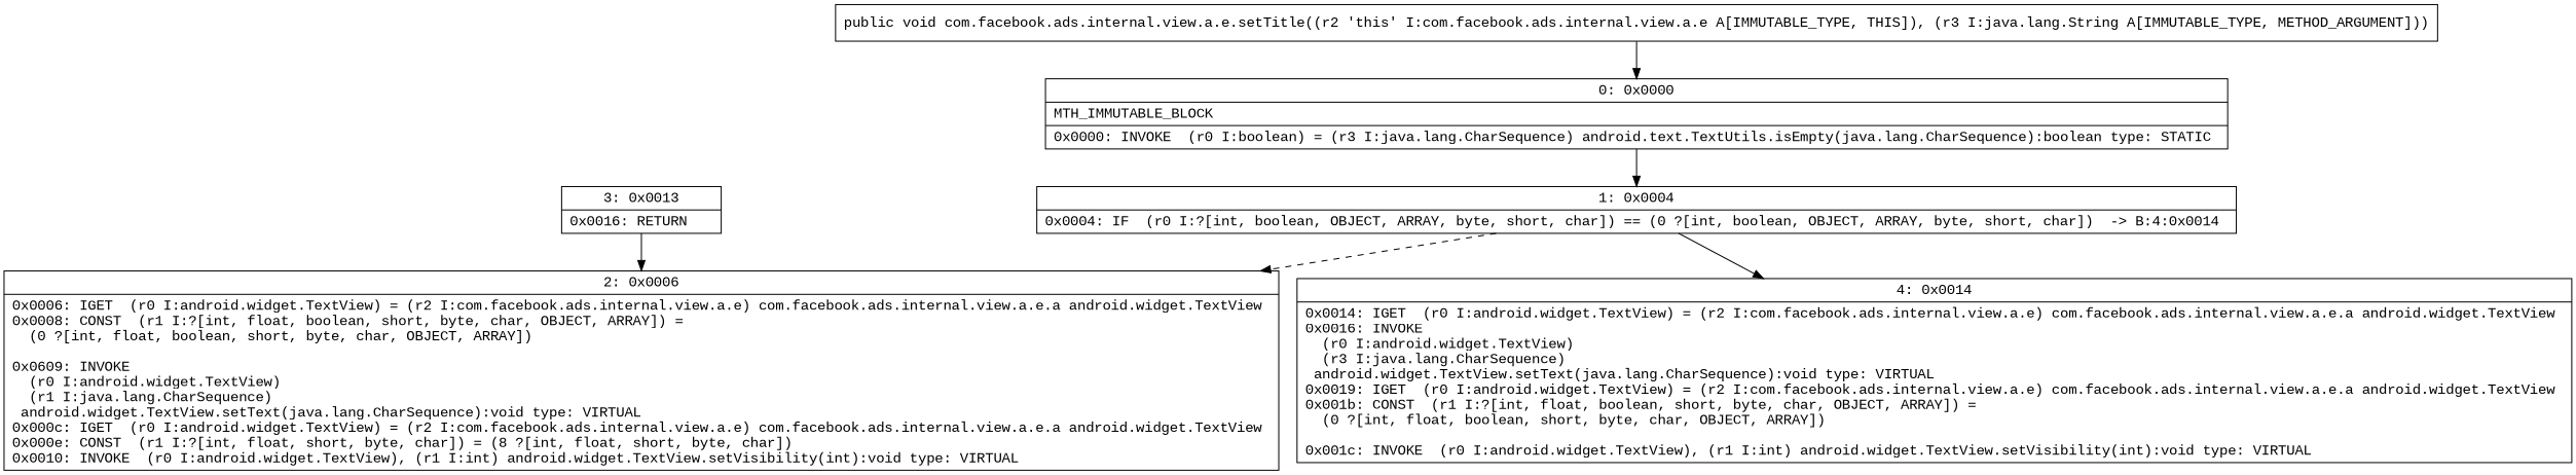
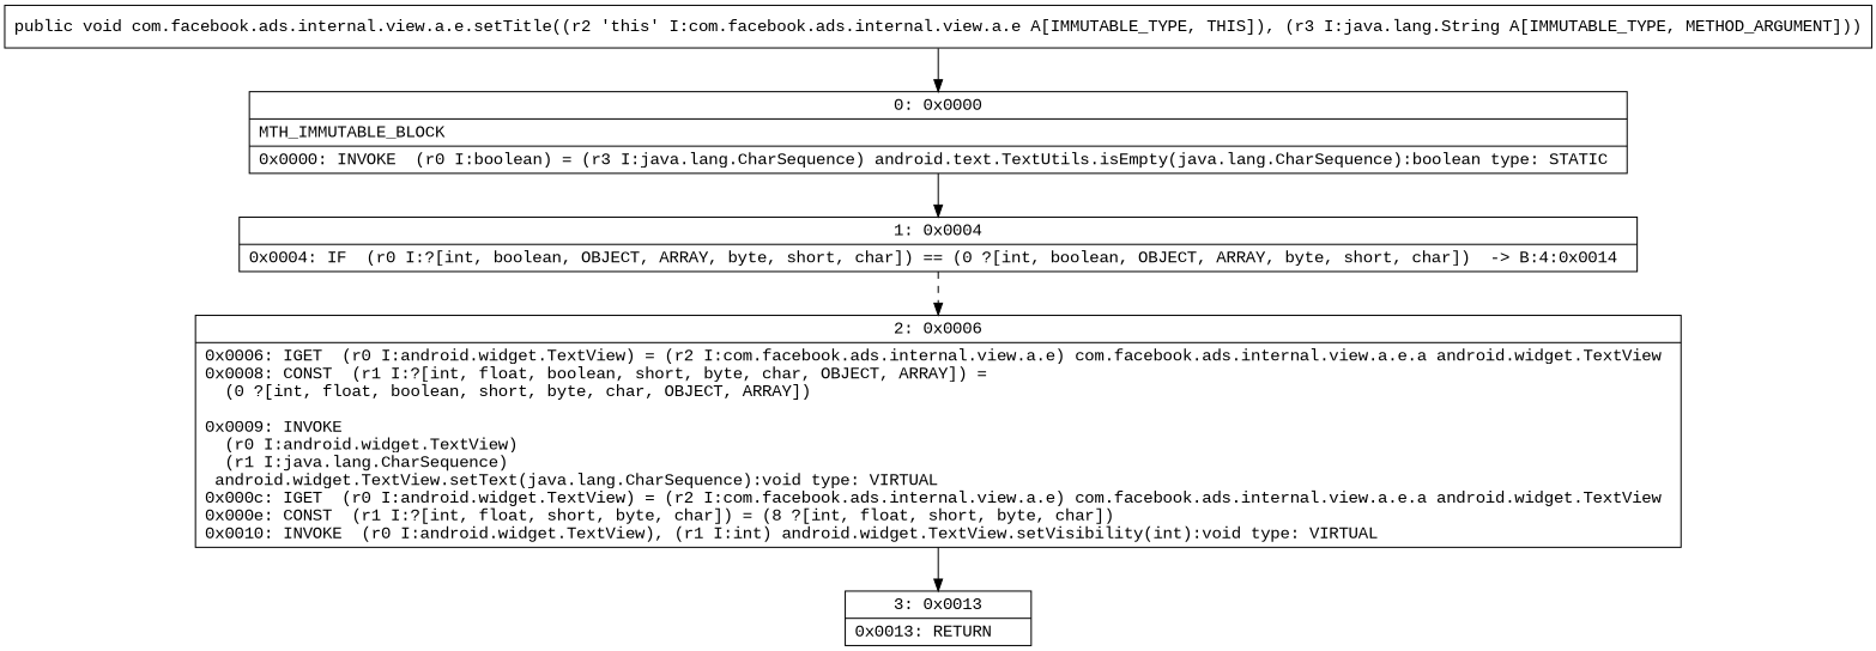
  digraph {
    fontname="Liberation Mono"
    node [fontname="Liberation Mono" shape=record]
    edge [fontname="Liberation Mono"]
    n1 [label="{0\:\ 0x0000|MTH_IMMUTABLE_BLOCK\l|0x0000: INVOKE  (r0 I:boolean) = (r3 I:java.lang.CharSequence) android.text.TextUtils.isEmpty(java.lang.CharSequence):boolean type: STATIC \l}"]
    n2 [label="{1\:\ 0x0004|0x0004: IF  (r0 I:?[int, boolean, OBJECT, ARRAY, byte, short, char]) == (0 ?[int, boolean, OBJECT, ARRAY, byte, short, char])  \-\> B:4:0x0014 \l}"]
-   n3 [label="{2\:\ 0x0006|0x0006: IGET  (r0 I:android.widget.TextView) = (r2 I:com.facebook.ads.internal.view.a.e) com.facebook.ads.internal.view.a.e.a android.widget.TextView \l0x0008: CONST  (r1 I:?[int, float, boolean, short, byte, char, OBJECT, ARRAY]) = \l  (0 ?[int, float, boolean, short, byte, char, OBJECT, ARRAY])\l \l0x0609: INVOKE  \l  (r0 I:android.widget.TextView)\l  (r1 I:java.lang.CharSequence)\l android.widget.TextView.setText(java.lang.CharSequence):void type: VIRTUAL \l0x000c: IGET  (r0 I:android.widget.TextView) = (r2 I:com.facebook.ads.internal.view.a.e) com.facebook.ads.internal.view.a.e.a android.widget.TextView \l0x000e: CONST  (r1 I:?[int, float, short, byte, char]) = (8 ?[int, float, short, byte, char]) \l0x0010: INVOKE  (r0 I:android.widget.TextView), (r1 I:int) android.widget.TextView.setVisibility(int):void type: VIRTUAL \l}"]
-   n4 [label="{4\:\ 0x0014|0x0014: IGET  (r0 I:android.widget.TextView) = (r2 I:com.facebook.ads.internal.view.a.e) com.facebook.ads.internal.view.a.e.a android.widget.TextView \l0x0016: INVOKE  \l  (r0 I:android.widget.TextView)\l  (r3 I:java.lang.CharSequence)\l android.widget.TextView.setText(java.lang.CharSequence):void type: VIRTUAL \l0x0019: IGET  (r0 I:android.widget.TextView) = (r2 I:com.facebook.ads.internal.view.a.e) com.facebook.ads.internal.view.a.e.a android.widget.TextView \l0x001b: CONST  (r1 I:?[int, float, boolean, short, byte, char, OBJECT, ARRAY]) = \l  (0 ?[int, float, boolean, short, byte, char, OBJECT, ARRAY])\l \l0x001c: INVOKE  (r0 I:android.widget.TextView), (r1 I:int) android.widget.TextView.setVisibility(int):void type: VIRTUAL \l}"]
-   n5 [label="{3\:\ 0x0013|0x0016: RETURN   \l}"]
+   n3 [label="{2\:\ 0x0006|0x0006: IGET  (r0 I:android.widget.TextView) = (r2 I:com.facebook.ads.internal.view.a.e) com.facebook.ads.internal.view.a.e.a android.widget.TextView \l0x0008: CONST  (r1 I:?[int, float, boolean, short, byte, char, OBJECT, ARRAY]) = \l  (0 ?[int, float, boolean, short, byte, char, OBJECT, ARRAY])\l \l0x0009: INVOKE  \l  (r0 I:android.widget.TextView)\l  (r1 I:java.lang.CharSequence)\l android.widget.TextView.setText(java.lang.CharSequence):void type: VIRTUAL \l0x000c: IGET  (r0 I:android.widget.TextView) = (r2 I:com.facebook.ads.internal.view.a.e) com.facebook.ads.internal.view.a.e.a android.widget.TextView \l0x000e: CONST  (r1 I:?[int, float, short, byte, char]) = (8 ?[int, float, short, byte, char]) \l0x0010: INVOKE  (r0 I:android.widget.TextView), (r1 I:int) android.widget.TextView.setVisibility(int):void type: VIRTUAL \l}"]
+   n5 [label="{3\:\ 0x0013|0x0013: RETURN   \l}"]
    n6 [label="{public void com.facebook.ads.internal.view.a.e.setTitle((r2 'this' I:com.facebook.ads.internal.view.a.e A[IMMUTABLE_TYPE, THIS]), (r3 I:java.lang.String A[IMMUTABLE_TYPE, METHOD_ARGUMENT])) }"]
    n1 -> n2
    n2 -> n3 [style=dashed]
-   n2 -> n4
-   n5 -> n3
+   n3 -> n5
    n6 -> n1
  }
